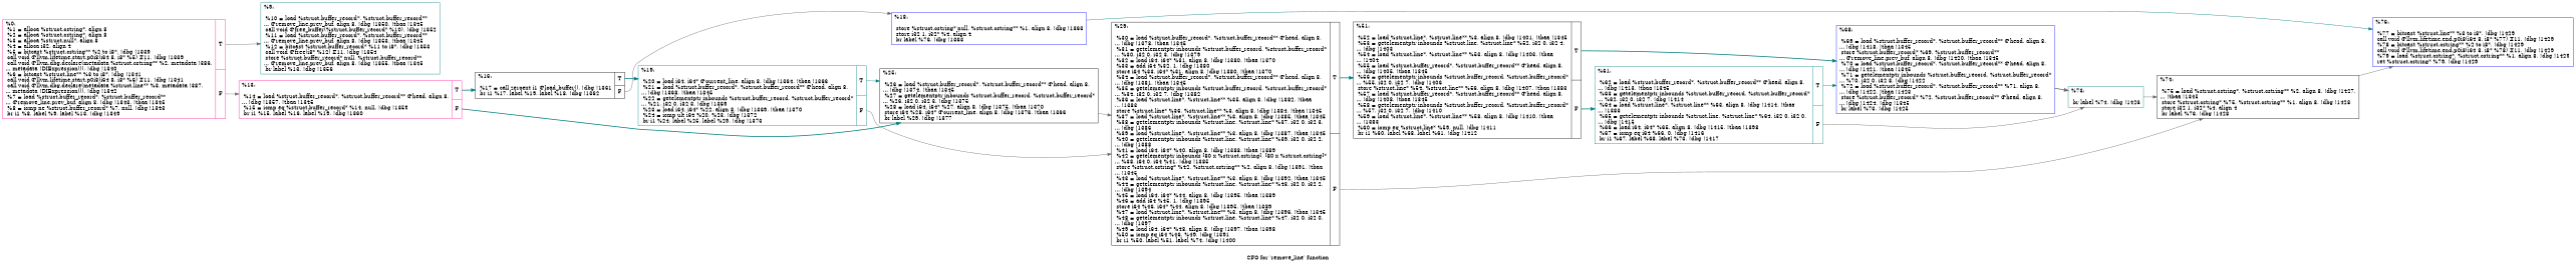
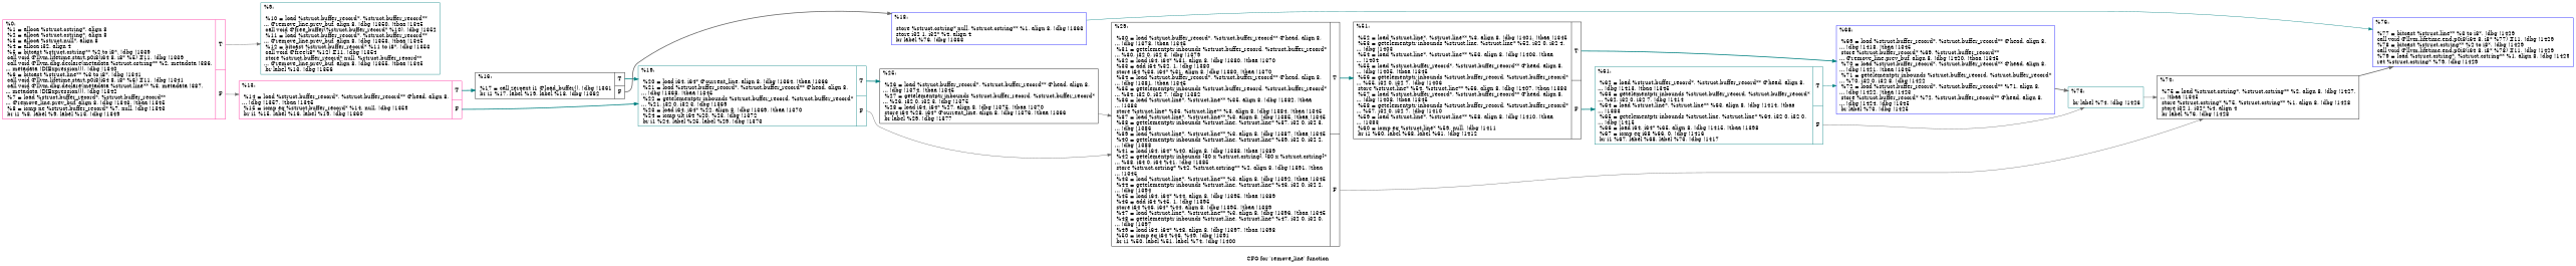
  digraph {
    label="CFG for 'remove_line' function"
    rankdir=LR
    node [color=black shape=record]
    edge [color=gray40 style=solid tailport=s0]
    n1 [color=deeppink label="{%0:\l  %1 = alloca %struct.cstring*, align 8\l  %2 = alloca %struct.cstring*, align 8\l  %3 = alloca %struct.null*, align 8\l  %4 = alloca i32, align 4\l  %5 = bitcast %struct.cstring** %2 to i8*, !dbg !1339\l  call void @llvm.lifetime.start.p0i8(i64 8, i8* %5) #11, !dbg !1339\l  call void @llvm.dbg.declare(metadata %struct.cstring** %2, metadata !386,\l... metadata !DIExpression()), !dbg !1340\l  %6 = bitcast %struct.line** %3 to i8*, !dbg !1341\l  call void @llvm.lifetime.start.p0i8(i64 8, i8* %6) #11, !dbg !1341\l  call void @llvm.dbg.declare(metadata %struct.line** %3, metadata !387,\l... metadata !DIExpression()), !dbg !1342\l  %7 = load %struct.buffer_record*, %struct.buffer_record**\l... @remove_line.prev_buf, align 8, !dbg !1343, !tbaa !1345\l  %8 = icmp ne %struct.buffer_record* %7, null, !dbg !1343\l  br i1 %8, label %9, label %13, !dbg !1349\l|{<s0>T|<s1>F}}"]
    n2 [color=teal label="{%9:\l\l  %10 = load %struct.buffer_record*, %struct.buffer_record**\l... @remove_line.prev_buf, align 8, !dbg !1350, !tbaa !1345\l  call void @free_buffer(%struct.buffer_record* %10), !dbg !1352\l  %11 = load %struct.buffer_record*, %struct.buffer_record**\l... @remove_line.prev_buf, align 8, !dbg !1353, !tbaa !1345\l  %12 = bitcast %struct.buffer_record* %11 to i8*, !dbg !1353\l  call void @free(i8* %12) #11, !dbg !1354\l  store %struct.buffer_record* null, %struct.buffer_record**\l... @remove_line.prev_buf, align 8, !dbg !1355, !tbaa !1345\l  br label %13, !dbg !1356\l}"]
    n3 [color=deeppink label="{%13:\l\l  %14 = load %struct.buffer_record*, %struct.buffer_record** @head, align 8,\l... !dbg !1357, !tbaa !1345\l  %15 = icmp eq %struct.buffer_record* %14, null, !dbg !1359\l  br i1 %15, label %16, label %19, !dbg !1360\l|{<s0>T|<s1>F}}"]
    n4 [label="{%16:\l\l  %17 = call zeroext i1 @load_buffer(), !dbg !1361\l  br i1 %17, label %19, label %18, !dbg !1362\l|{<s0>T|<s1>F}}"]
    n5 [color=teal label="{%19:\l\l  %20 = load i64, i64* @current_line, align 8, !dbg !1364, !tbaa !1366\l  %21 = load %struct.buffer_record*, %struct.buffer_record** @head, align 8,\l... !dbg !1368, !tbaa !1345\l  %22 = getelementptr inbounds %struct.buffer_record, %struct.buffer_record*\l... %21, i32 0, i32 3, !dbg !1369\l  %23 = load i64, i64* %22, align 8, !dbg !1369, !tbaa !1370\l  %24 = icmp ult i64 %20, %23, !dbg !1372\l  br i1 %24, label %25, label %29, !dbg !1373\l|{<s0>T|<s1>F}}"]
    n6 [color=blue label="{%18:\l\l  store %struct.cstring* null, %struct.cstring** %1, align 8, !dbg !1363\l  store i32 1, i32* %4, align 4\l  br label %76, !dbg !1363\l}"]
    n7 [label="{%25:\l\l  %26 = load %struct.buffer_record*, %struct.buffer_record** @head, align 8,\l... !dbg !1374, !tbaa !1345\l  %27 = getelementptr inbounds %struct.buffer_record, %struct.buffer_record*\l... %26, i32 0, i32 3, !dbg !1375\l  %28 = load i64, i64* %27, align 8, !dbg !1375, !tbaa !1370\l  store i64 %28, i64* @current_line, align 8, !dbg !1376, !tbaa !1366\l  br label %29, !dbg !1377\l}"]
    n8 [label="{%29:\l\l  %30 = load %struct.buffer_record*, %struct.buffer_record** @head, align 8,\l... !dbg !1378, !tbaa !1345\l  %31 = getelementptr inbounds %struct.buffer_record, %struct.buffer_record*\l... %30, i32 0, i32 3, !dbg !1379\l  %32 = load i64, i64* %31, align 8, !dbg !1380, !tbaa !1370\l  %33 = add i64 %32, 1, !dbg !1380\l  store i64 %33, i64* %31, align 8, !dbg !1380, !tbaa !1370\l  %34 = load %struct.buffer_record*, %struct.buffer_record** @head, align 8,\l... !dbg !1381, !tbaa !1345\l  %35 = getelementptr inbounds %struct.buffer_record, %struct.buffer_record*\l... %34, i32 0, i32 7, !dbg !1382\l  %36 = load %struct.line*, %struct.line** %35, align 8, !dbg !1382, !tbaa\l... !1383\l  store %struct.line* %36, %struct.line** %3, align 8, !dbg !1384, !tbaa !1345\l  %37 = load %struct.line*, %struct.line** %3, align 8, !dbg !1385, !tbaa !1345\l  %38 = getelementptr inbounds %struct.line, %struct.line* %37, i32 0, i32 3,\l... !dbg !1386\l  %39 = load %struct.line*, %struct.line** %3, align 8, !dbg !1387, !tbaa !1345\l  %40 = getelementptr inbounds %struct.line, %struct.line* %39, i32 0, i32 2,\l... !dbg !1388\l  %41 = load i64, i64* %40, align 8, !dbg !1388, !tbaa !1389\l  %42 = getelementptr inbounds [80 x %struct.cstring], [80 x %struct.cstring]*\l... %38, i64 0, i64 %41, !dbg !1385\l  store %struct.cstring* %42, %struct.cstring** %2, align 8, !dbg !1391, !tbaa\l... !1345\l  %43 = load %struct.line*, %struct.line** %3, align 8, !dbg !1392, !tbaa !1345\l  %44 = getelementptr inbounds %struct.line, %struct.line* %43, i32 0, i32 2,\l... !dbg !1394\l  %45 = load i64, i64* %44, align 8, !dbg !1395, !tbaa !1389\l  %46 = add i64 %45, 1, !dbg !1395\l  store i64 %46, i64* %44, align 8, !dbg !1395, !tbaa !1389\l  %47 = load %struct.line*, %struct.line** %3, align 8, !dbg !1396, !tbaa !1345\l  %48 = getelementptr inbounds %struct.line, %struct.line* %47, i32 0, i32 0,\l... !dbg !1397\l  %49 = load i64, i64* %48, align 8, !dbg !1397, !tbaa !1398\l  %50 = icmp eq i64 %46, %49, !dbg !1391\l  br i1 %50, label %51, label %74, !dbg !1400\l|{<s0>T|<s1>F}}"]
    n9 [color=blue label="{%76:\l\l  %77 = bitcast %struct.line** %3 to i8*, !dbg !1429\l  call void @llvm.lifetime.end.p0i8(i64 8, i8* %77) #11, !dbg !1429\l  %78 = bitcast %struct.cstring** %2 to i8*, !dbg !1429\l  call void @llvm.lifetime.end.p0i8(i64 8, i8* %78) #11, !dbg !1429\l  %79 = load %struct.cstring*, %struct.cstring** %1, align 8, !dbg !1429\l  ret %struct.cstring* %79, !dbg !1429\l}"]
    n10 [label="{%51:\l\l  %52 = load %struct.line*, %struct.line** %3, align 8, !dbg !1401, !tbaa !1345\l  %53 = getelementptr inbounds %struct.line, %struct.line* %52, i32 0, i32 4,\l... !dbg !1403\l  %54 = load %struct.line*, %struct.line** %53, align 8, !dbg !1403, !tbaa\l... !1404\l  %55 = load %struct.buffer_record*, %struct.buffer_record** @head, align 8,\l... !dbg !1405, !tbaa !1345\l  %56 = getelementptr inbounds %struct.buffer_record, %struct.buffer_record*\l... %55, i32 0, i32 7, !dbg !1406\l  store %struct.line* %54, %struct.line** %56, align 8, !dbg !1407, !tbaa !1383\l  %57 = load %struct.buffer_record*, %struct.buffer_record** @head, align 8,\l... !dbg !1408, !tbaa !1345\l  %58 = getelementptr inbounds %struct.buffer_record, %struct.buffer_record*\l... %57, i32 0, i32 7, !dbg !1410\l  %59 = load %struct.line*, %struct.line** %58, align 8, !dbg !1410, !tbaa\l... !1383\l  %60 = icmp eq %struct.line* %59, null, !dbg !1411\l  br i1 %60, label %68, label %61, !dbg !1412\l|{<s0>T|<s1>F}}"]
    n11 [label="{%74:\l\l  %75 = load %struct.cstring*, %struct.cstring** %2, align 8, !dbg !1427,\l... !tbaa !1345\l  store %struct.cstring* %75, %struct.cstring** %1, align 8, !dbg !1428\l  store i32 1, i32* %4, align 4\l  br label %76, !dbg !1428\l}"]
    n12 [color=blue label="{%68:\l\l  %69 = load %struct.buffer_record*, %struct.buffer_record** @head, align 8,\l... !dbg !1418, !tbaa !1345\l  store %struct.buffer_record* %69, %struct.buffer_record**\l... @remove_line.prev_buf, align 8, !dbg !1420, !tbaa !1345\l  %70 = load %struct.buffer_record*, %struct.buffer_record** @head, align 8,\l... !dbg !1421, !tbaa !1345\l  %71 = getelementptr inbounds %struct.buffer_record, %struct.buffer_record*\l... %70, i32 0, i32 8, !dbg !1422\l  %72 = load %struct.buffer_record*, %struct.buffer_record** %71, align 8,\l... !dbg !1422, !tbaa !1423\l  store %struct.buffer_record* %72, %struct.buffer_record** @head, align 8,\l... !dbg !1424, !dbg !1345\l  br label %73, !dbg !1425\l}"]
-   n13 [color=teal label="{%61:\l\l  %62 = load %struct.buffer_record*, %struct.buffer_record** @head, align 8,\l... !dbg !1413, !tbaa !1345\l  %63 = getelementptr inbounds %struct.buffer_record, %struct.buffer_record*\l... %62, i32 0, i32 7, !dbg !1414\l  %64 = load %struct.line*, %struct.line** %63, align 8, !dbg !1414, !tbaa\l... !1383\l  %65 = getelementptr inbounds %struct.line, %struct.line* %64, i32 0, i32 0,\l... !dbg !1415\l  %66 = load i64, i64* %65, align 8, !dbg !1415, !tbaa !1398\l  %67 = icmp eq i64 %66, 0, !dbg !1416\l  br i1 %67, label %68, label %73, !dbg !1417\l|{<s0>T|<s1>F}}"]
+   n13 [color=teal label="{%61:\l\l  %62 = load %struct.buffer_record*, %struct.buffer_record** @head, align 8,\l... !dbg !1413, !tbaa !1345\l  %63 = getelementptr inbounds %struct.buffer_record, %struct.buffer_record*\l... %62, i32 0, i32 7, !dbg !1414\l  %64 = load %struct.line*, %struct.line** %63, align 8, !dbg !1414, !tbaa\l... !1383\l  %65 = getelementptr inbounds %struct.line, %struct.line* %64, i32 0, i32 0,\l... !dbg !1415\l  %66 = load i64, i64* %65, align 8, !dbg !1415, !tbaa !1398\l  %67 = icmp eq i68 %66, 0, !dbg !1416\l  br i1 %67, label %68, label %73, !dbg !1417\l|{<s0>T|<s1>F}}"]
    n14 [color=teal label="{%73:\l\l  br label %74, !dbg !1426\l}"]
    n1 -> n2
    n1 -> n3 [tailport=s1]
    n3 -> n4 [color=teal style=bold]
-   n3 -> n7 [color=teal style=bold tailport=s1]
+   n3 -> n5 [color=teal style=bold tailport=s1]
    n4 -> n5 [color=teal style=bold]
-   n4 -> n6 [tailport=s1]
-   n5 -> n7 [color=teal]
+   n4 -> n6 [style=bold tailport=s1]
+   n5 -> n7 [color=teal style=bold]
    n5 -> n8 [tailport=s1]
    n6 -> n9 [color=teal]
    n7 -> n8
    n8 -> n10 [color=teal style=bold]
    n8 -> n11 [tailport=s1]
    n10 -> n12 [color=teal style=bold]
    n10 -> n13 [color=teal style=bold tailport=s1]
-   n11 -> n9
+   n11 -> n9 [style=bold]
    n12 -> n14 [style=bold]
    n13 -> n12 [color=teal]
    n13 -> n14 [tailport=s1]
    n14 -> n11
  }
